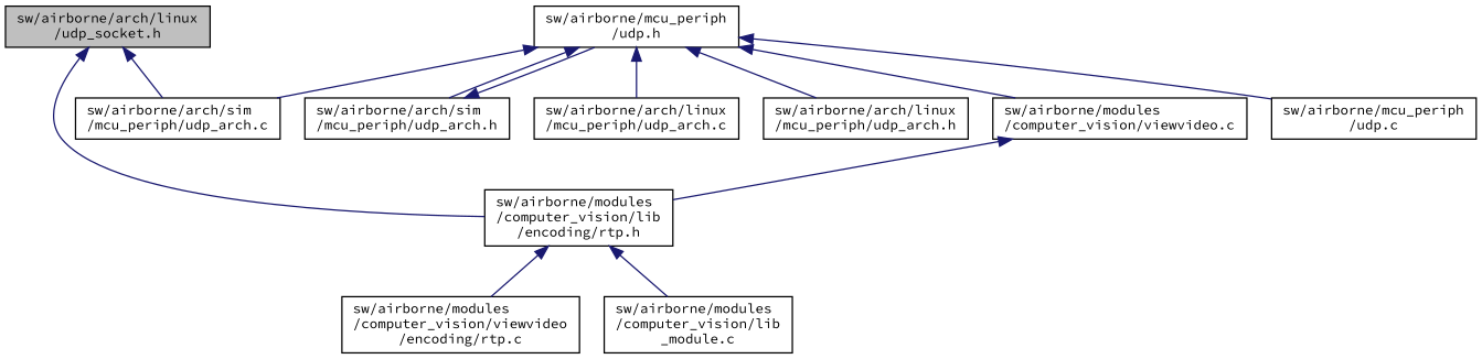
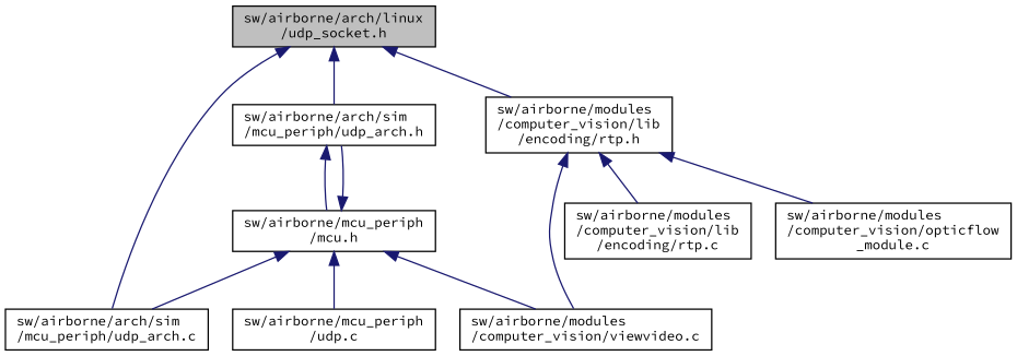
  digraph {
    fontname="Source Code Pro"
    node [color=black fillcolor=white fontname="Source Code Pro" fontsize=10 shape=record style=filled]
    edge [color=midnightblue dir=back fontname="Source Code Pro" fontsize=10 labelfontname=FreeSans labelfontsize=10 style=solid]
    n1 [fillcolor=grey75 fontcolor=black height=0.2 label="sw/airborne/arch/linux\l/udp_socket.h" width=0.4]
    n2 [height=0.2 label="sw/airborne/arch/sim\l/mcu_periph/udp_arch.c" width=0.4]
    n3 [height=0.2 label="sw/airborne/arch/sim\l/mcu_periph/udp_arch.h" width=0.4]
    n4 [height=0.2 label="sw/airborne/modules\l/computer_vision/lib\l/encoding/rtp.h" width=0.4]
-   n5 [height=0.2 label="sw/airborne/arch/linux\l/mcu_periph/udp_arch.c" width=0.4]
-   n6 [height=0.2 label="sw/airborne/arch/linux\l/mcu_periph/udp_arch.h" width=0.4]
-   n7 [height=0.2 label="sw/airborne/mcu_periph\l/udp.h" width=0.4]
+   n7 [height=0.2 label="sw/airborne/mcu_periph\l/mcu.h" width=0.4]
    n8 [height=0.2 label="sw/airborne/modules\l/computer_vision/viewvideo.c" width=0.4]
-   n9 [height=0.2 label="sw/airborne/modules\l/computer_vision/viewvideo\l/encoding/rtp.c" width=0.4]
-   n10 [height=0.2 label="sw/airborne/modules\l/computer_vision/lib\l_module.c" width=0.4]
+   n9 [height=0.2 label="sw/airborne/modules\l/computer_vision/lib\l/encoding/rtp.c" width=0.4]
+   n10 [height=0.2 label="sw/airborne/modules\l/computer_vision/opticflow\l_module.c" width=0.4]
    n11 [height=0.2 label="sw/airborne/mcu_periph\l/udp.c" width=0.4]
    n1 -> n2
+   n1 -> n3
    n1 -> n4
    n3 -> n7
-   n8 -> n4
+   n4 -> n8
    n4 -> n9
    n4 -> n10
    n7 -> n2
    n7 -> n3
-   n7 -> n5
-   n7 -> n6
    n7 -> n8
    n7 -> n11
  }
